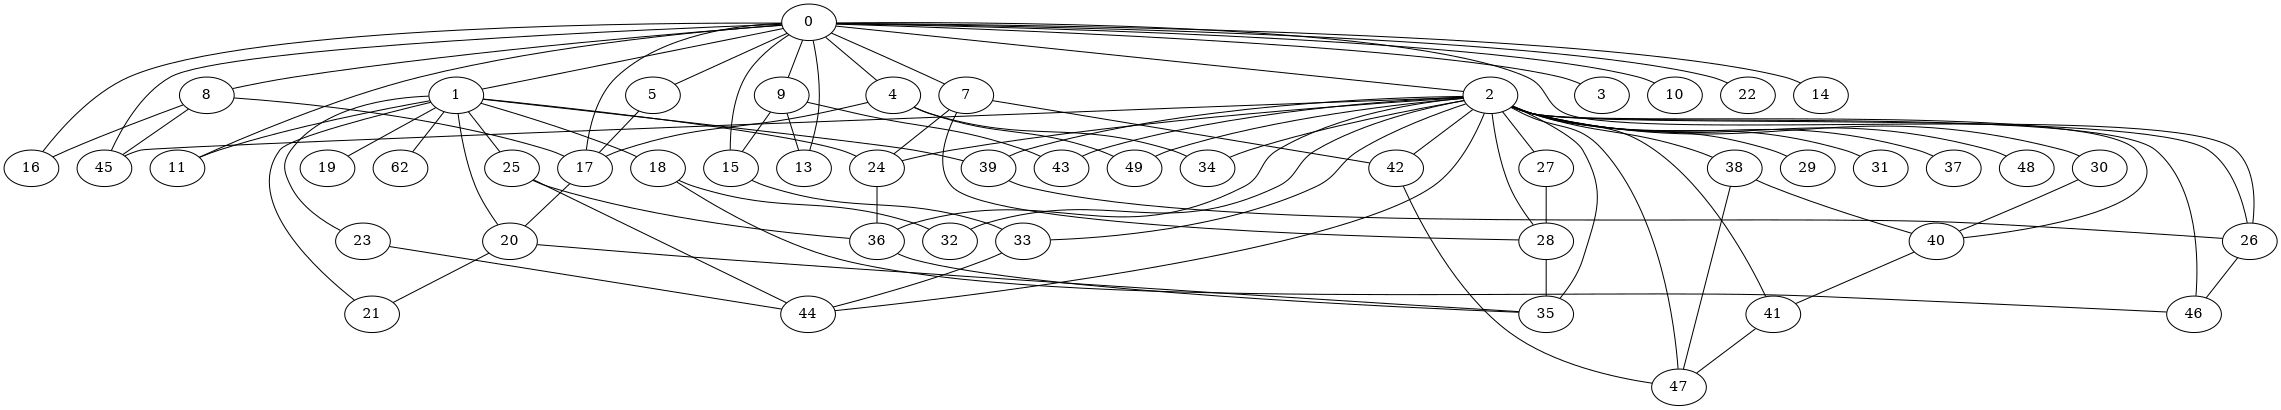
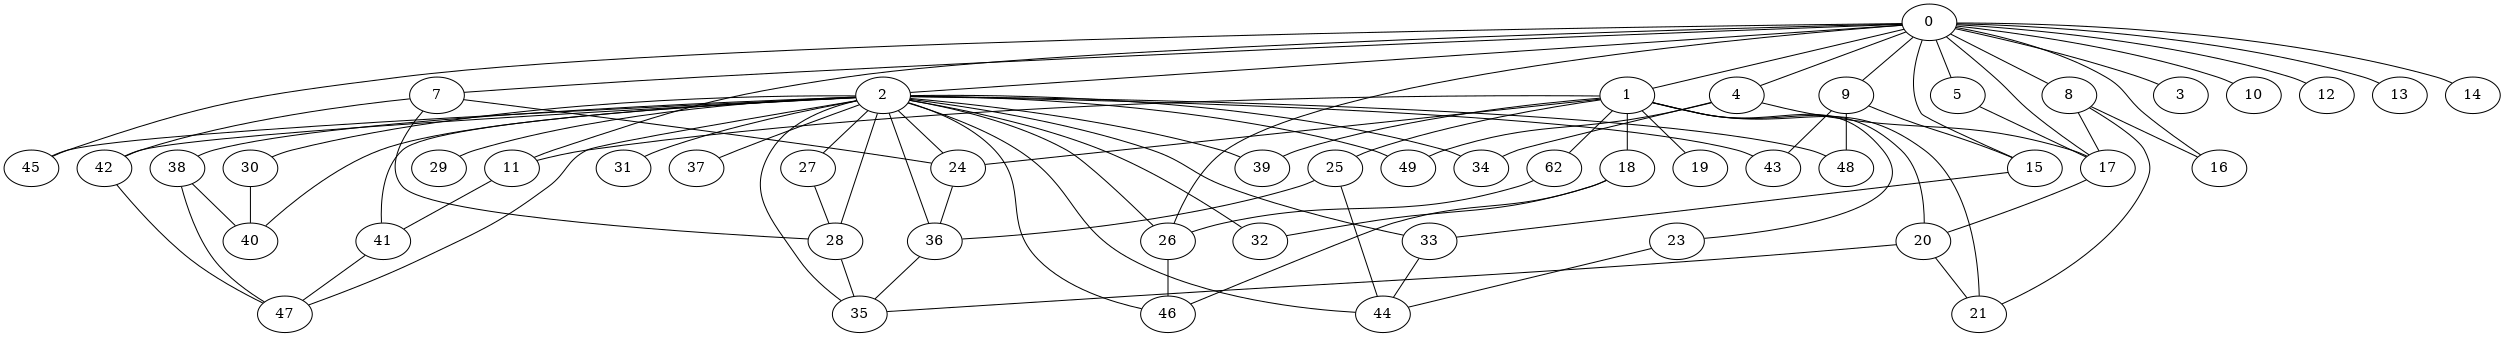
  graph {
    0
    1
    2
    3
    4
    5
    7
    8
    9
    10
    11
-   12 [label=22]
+   12
    13
    14
    15
    16
    17
    45
    26
    18
    19
    20
    21
    n24 [label=62]
    23
    24
    25
    39
    27
    28
    29
    30
    31
    32
    33
    34
    35
    36
    37
    38
    40
    41
    42
    43
    44
    46
    47
    48
    49
    0 -- 1
    0 -- 2
    0 -- 3
    0 -- 4
    0 -- 5
    0 -- 7
    0 -- 8
    0 -- 9
    0 -- 10
    0 -- 11
    0 -- 12
    0 -- 13
    0 -- 14
    0 -- 15
    0 -- 16
    0 -- 17
    0 -- 45
    0 -- 26
    1 -- 11
    1 -- 18
    1 -- 19
    1 -- 20
    1 -- 21
    1 -- n24
    1 -- 23
    1 -- 24
    1 -- 25
    1 -- 39
    2 -- 45
    2 -- 26
    2 -- 24
    2 -- 39
    2 -- 27
    2 -- 28
    2 -- 29
    2 -- 30
    2 -- 31
    2 -- 32
    2 -- 33
    2 -- 34
    2 -- 35
    2 -- 36
    2 -- 37
    2 -- 38
    2 -- 40
    2 -- 41
    2 -- 42
    2 -- 43
    2 -- 44
    2 -- 46
    2 -- 47
    2 -- 48
    2 -- 49
    4 -- 17
    4 -- 34
    4 -- 49
    5 -- 17
    7 -- 24
    7 -- 28
    7 -- 42
    8 -- 16
    8 -- 17
-   8 -- 45
+   8 -- 21
    9 -- 15
    9 -- 43
-   9 -- 13
-   40 -- 41
+   9 -- 48
+   11 -- 41
    15 -- 33
    17 -- 20
    26 -- 46
    18 -- 32
    18 -- 46
    20 -- 21
    20 -- 35
-   39 -- 26
+   n24 -- 26
    23 -- 44
    24 -- 36
    25 -- 36
    25 -- 44
    27 -- 28
    28 -- 35
    30 -- 40
    33 -- 44
    36 -- 35
    38 -- 40
    38 -- 47
    41 -- 47
    42 -- 47
  }
